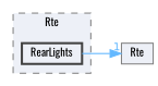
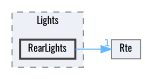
  digraph {
    compound=true
    rankdir=LR
    fontname=Oswald
    node [fillcolor="#edf0f7" fontname=Oswald fontsize=10 shape=box]
    n1 [color=grey25 height=0.2 label=RearLights style="filled,bold" width=0.4]
    n2 [color=grey50 height=0.2 label=Rte style=filled width=0.4]
    subgraph cluster_1 {
      bgcolor="#edf0f7"
      fontsize=10
-     label=Rte
+     label=Lights
      pencolor=grey50
      style="filled,dashed"
      n1
    }
    n1 -> n2 [color=steelblue1 fontcolor=steelblue1 fontname=Oswald fontsize=10 headlabel=1 labeldistance=1.5 labelfontname=Helvetica labelfontsize=10]
  }
